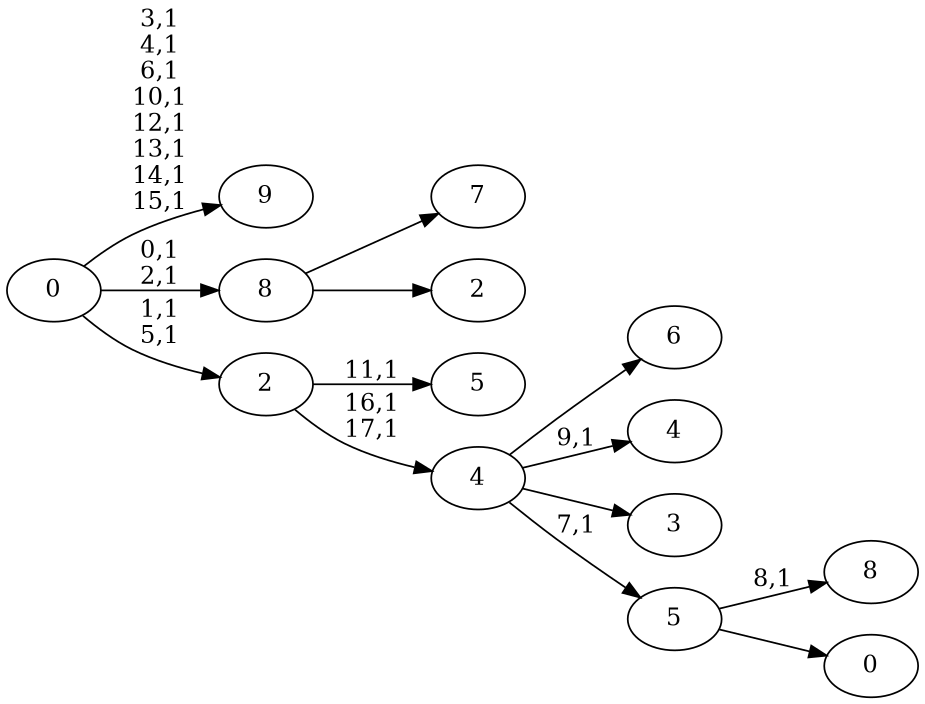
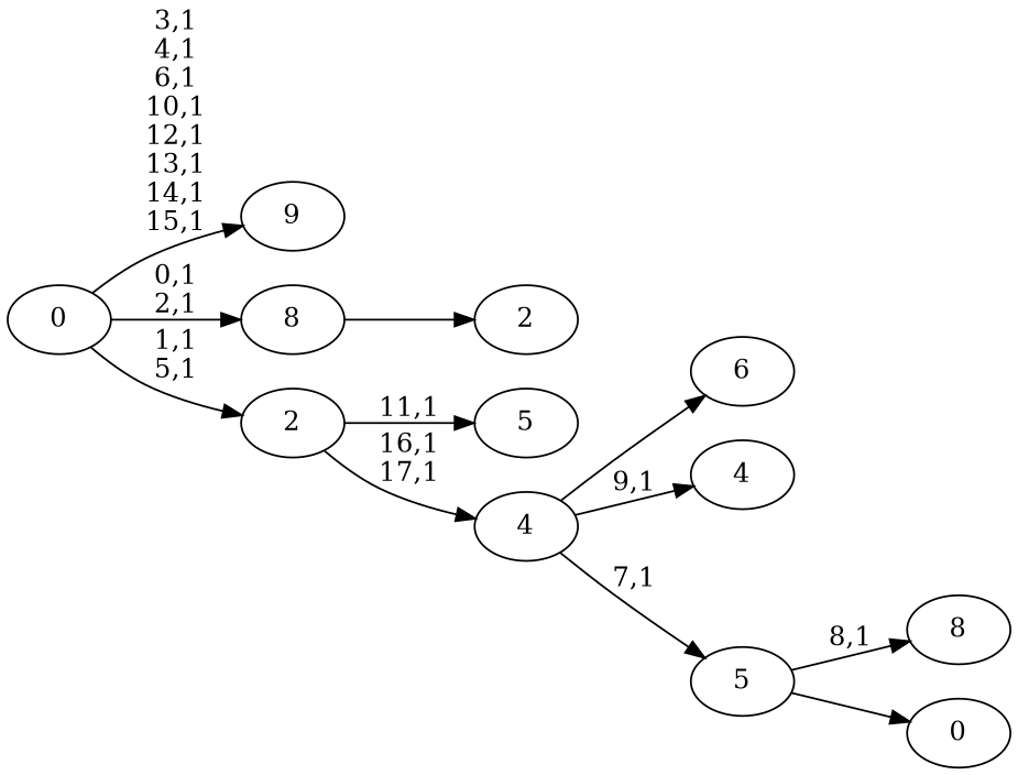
  digraph {
    rankdir=LR
    n1 [label=9]
    n2 [label=8]
-   n3 [label=7]
    n4 [label=6]
    n5 [label=5]
    n6 [label=4]
-   n7 [label=3]
    n8 [label=2]
    8
    n10 [label=0]
    5
    4
    2
    0
-   8 -> n3
    8 -> n8
    5 -> n2 [label="8,1"]
    5 -> n10
    4 -> n4
    4 -> n6 [label="9,1"]
-   4 -> n7
    4 -> 5 [label="7,1"]
    2 -> n5 [label="11,1"]
    2 -> 4 [label="16,1\n17,1"]
    0 -> n1 [label="3,1\n4,1\n6,1\n10,1\n12,1\n13,1\n14,1\n15,1"]
    0 -> 8 [label="0,1\n2,1"]
    0 -> 2 [label="1,1\n5,1"]
  }
